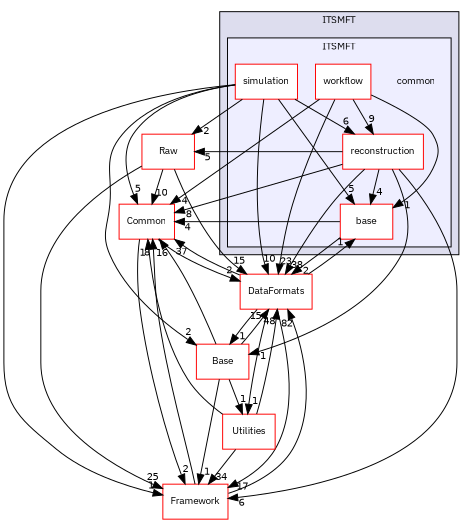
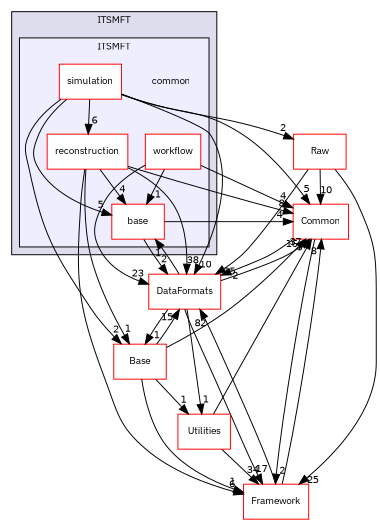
  digraph {
    compound=true
    fontname="IBM Plex Sans"
    node [fontname="IBM Plex Sans" fontsize=10 shape=box color=red]
    edge [fontname="IBM Plex Sans" headlabel=1 labeldistance=1.5 labelfontname=Helvetica labelfontsize=10]
    n1 [label=common shape=plaintext color=""]
    n2 [fillcolor=white label=base style=filled]
    n3 [fillcolor=white label=reconstruction style=filled]
    n4 [fillcolor=white label=simulation style=filled]
    n5 [fillcolor=white label=workflow style=filled]
    n6 [label=Common]
    n7 [label=DataFormats]
    n8 [label=Base]
    n9 [label=Framework]
    n10 [label=Raw]
    n11 [label=Utilities]
    subgraph cluster_1 {
      bgcolor="#ddddee"
      fontsize=10
      label=ITSMFT
      pencolor=black
      subgraph cluster_2 {
        bgcolor="#eeeeff"
        fontsize=10
        label=ITSMFT
        pencolor=black
        n1
        n2
        n3
        n4
        n5
      }
    }
    n2 -> n6 [headlabel=4]
    n2 -> n7 [headlabel=2]
    n3 -> n2 [headlabel=4]
    n3 -> n6 [headlabel=8]
    n3 -> n7 [headlabel=38]
    n3 -> n8
    n3 -> n9 [headlabel=6]
-   n3 -> n10 [headlabel=5]
    n4 -> n2 [headlabel=5]
    n4 -> n3 [headlabel=6]
    n4 -> n6 [headlabel=5]
    n4 -> n7 [headlabel=10]
    n4 -> n8 [headlabel=2]
-   n4 -> n9
    n4 -> n10 [headlabel=2]
    n5 -> n2
-   n5 -> n3 [headlabel=9]
    n5 -> n6 [headlabel=4]
    n5 -> n7 [headlabel=23]
    n6 -> n7 [headlabel=2]
    n6 -> n9 [headlabel=2]
    n7 -> n2
    n7 -> n6 [headlabel=37]
    n7 -> n8
    n7 -> n9 [headlabel=17]
    n7 -> n11
    n8 -> n6 [headlabel=16]
    n8 -> n7 [headlabel=15]
    n8 -> n9
    n8 -> n11
    n9 -> n6 [headlabel=8]
    n9 -> n7 [headlabel=82]
    n10 -> n6 [headlabel=10]
    n10 -> n7 [headlabel=15]
    n10 -> n9 [headlabel=25]
    n11 -> n6
-   n11 -> n7 [headlabel=48]
    n11 -> n9 [headlabel=34]
  }
